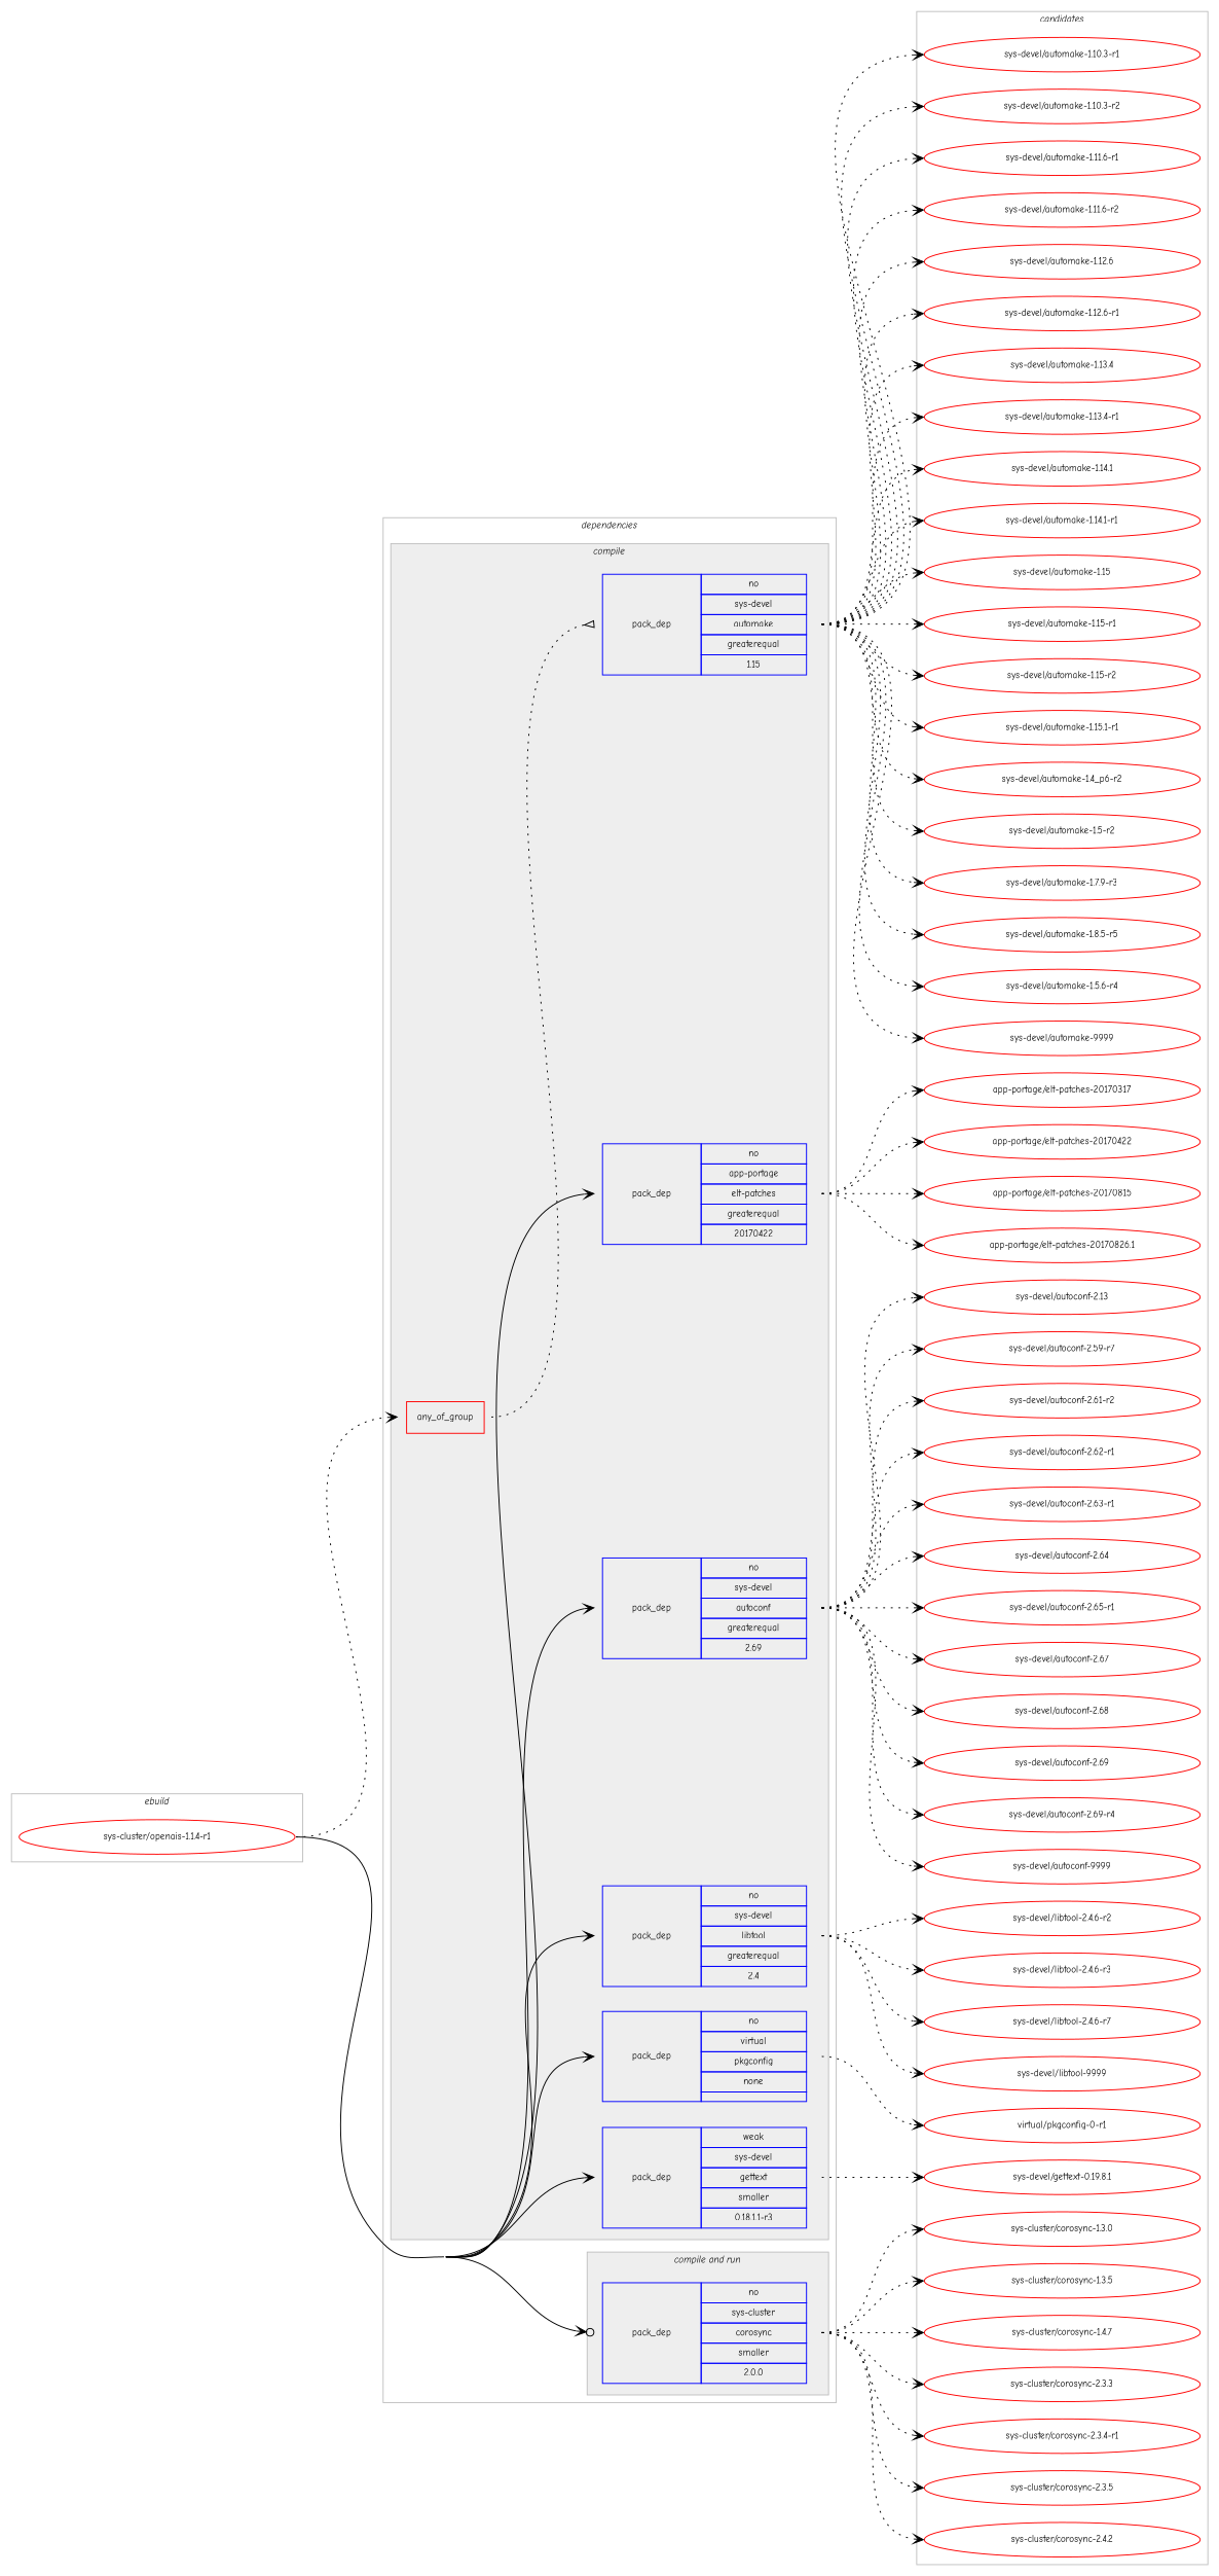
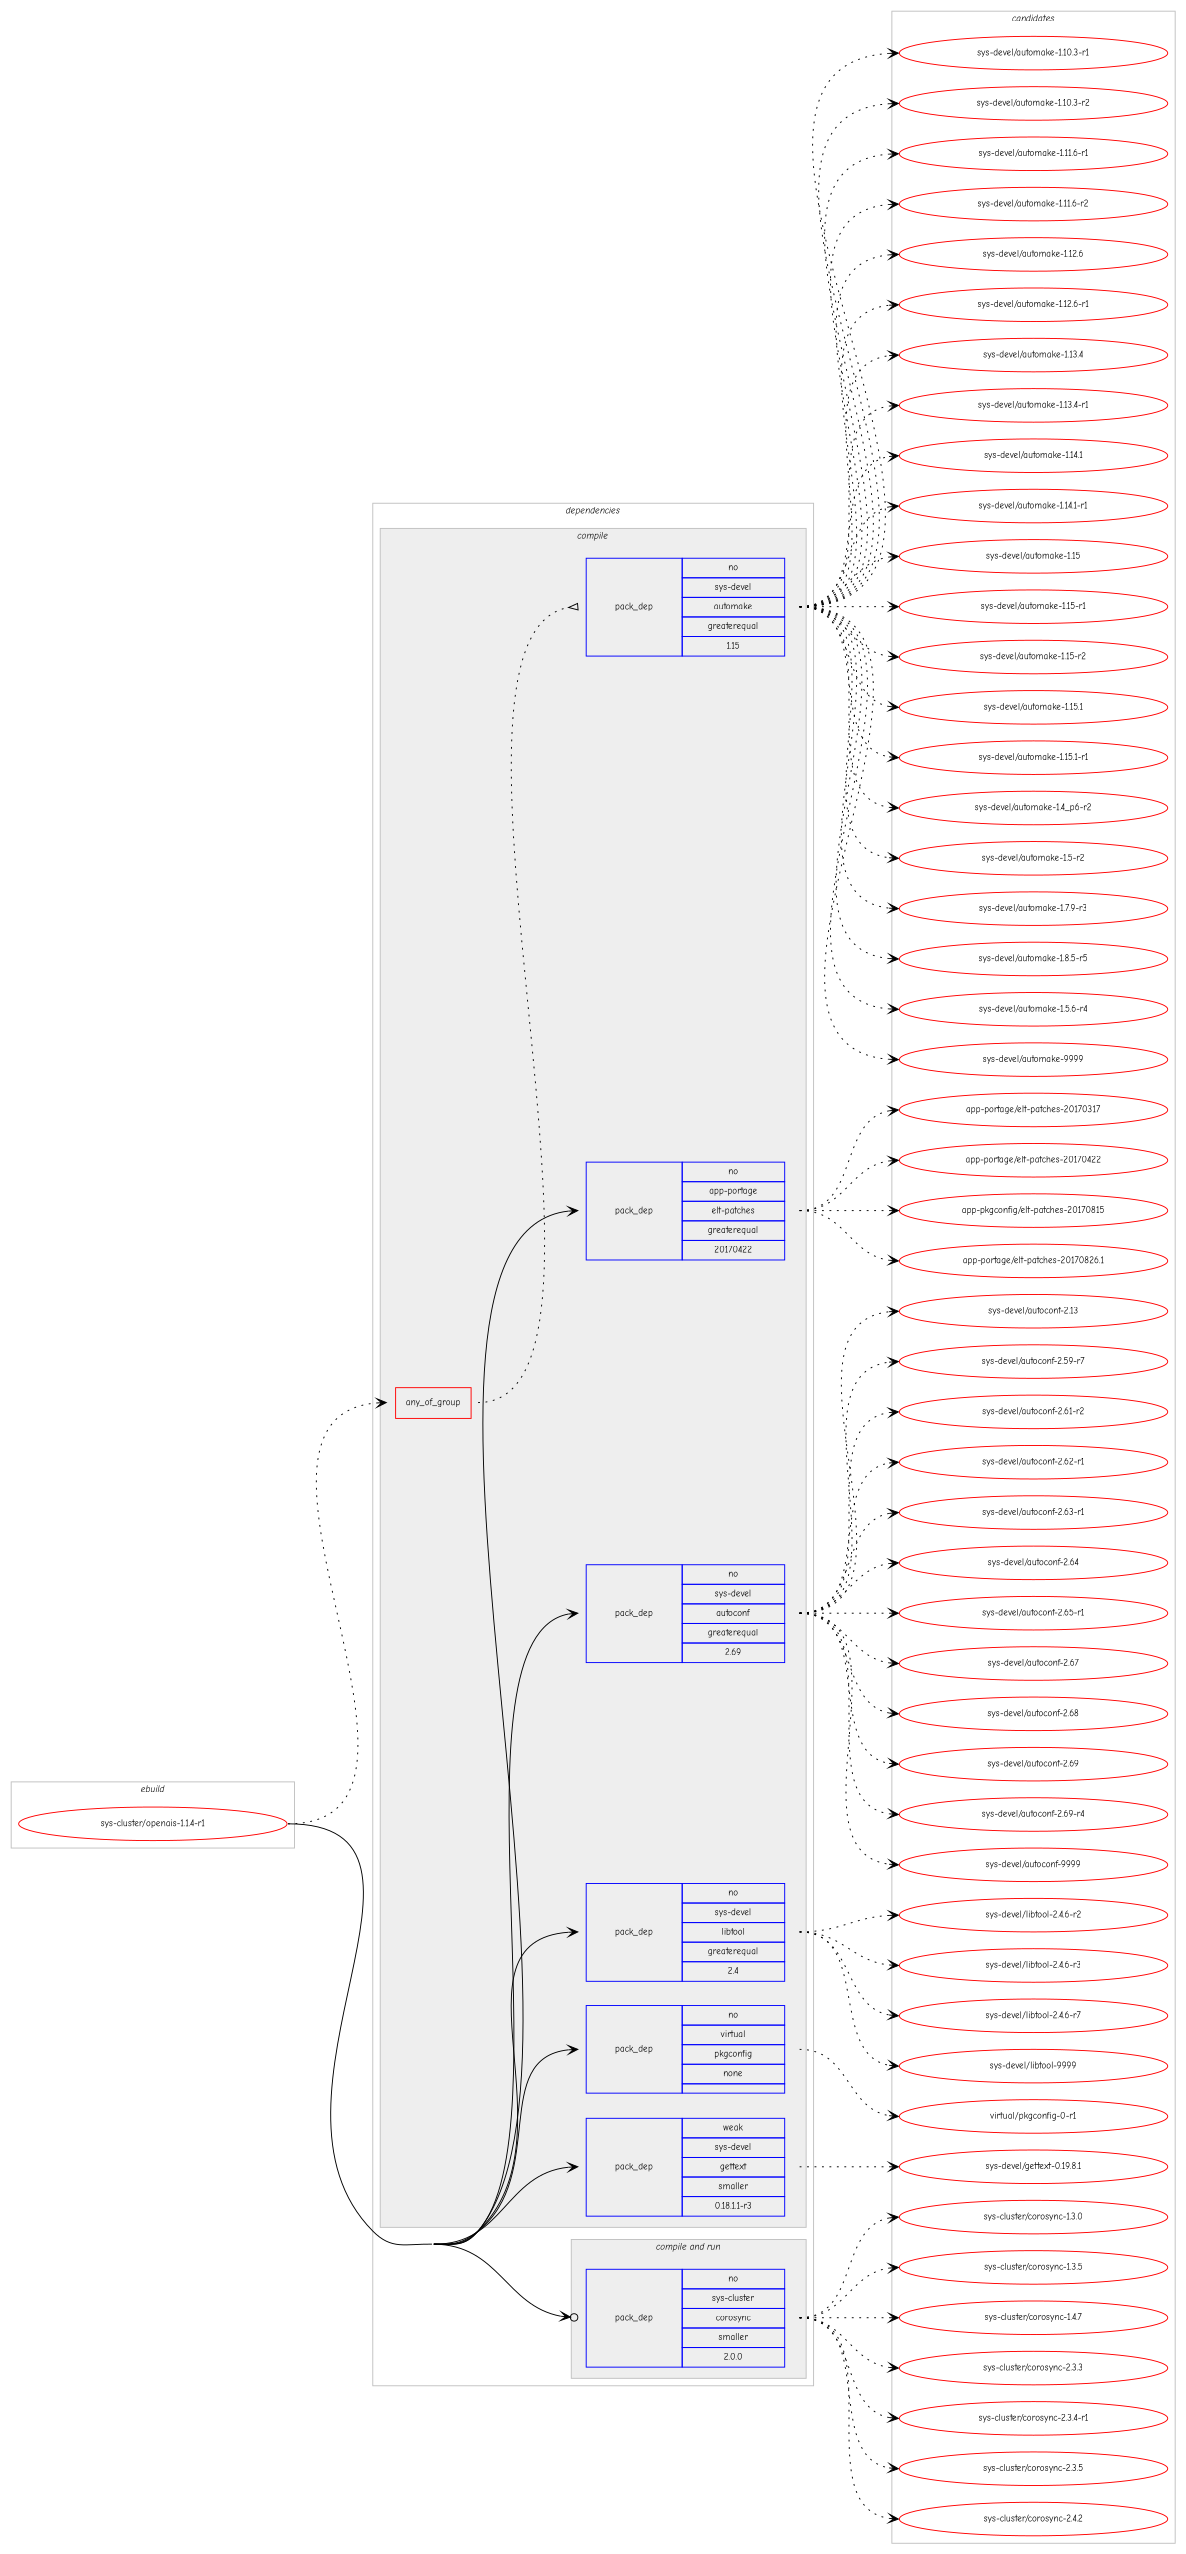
  digraph {
    compound=true
    concentrate=true
    fontname="Comic Neue"
    fontsize=10
    newrank=true
    rankdir=LR
    ranksep=1.5
    node [color=red fontname="Comic Neue" fontsize=10]
    edge [arrowhead=vee fontname="Comic Neue" headport=w style=dotted tailport=e weight=100]
    n1 [label="sys-cluster/openais-1.1.4-r1" width=4]
    n2 [color=blue label=<<TABLE BORDER="0" CELLBORDER="1" CELLSPACING="0" CELLPADDING="4" WIDTH="220"><TR><TD ROWSPAN="6" CELLPADDING="30">pack_dep</TD></TR><TR><TD WIDTH="110">no</TD></TR><TR><TD>sys-devel</TD></TR><TR><TD>automake</TD></TR><TR><TD>greaterequal</TD></TR><TR><TD>1.15</TD></TR></TABLE>> shape=none]
    n3 [label=<<TABLE BORDER="0" CELLBORDER="1" CELLSPACING="0" CELLPADDING="4"><TR><TD CELLPADDING="10">any_of_group</TD></TR></TABLE>> shape=none]
    n4 [color=blue label=<<TABLE BORDER="0" CELLBORDER="1" CELLSPACING="0" CELLPADDING="4" WIDTH="220"><TR><TD ROWSPAN="6" CELLPADDING="30">pack_dep</TD></TR><TR><TD WIDTH="110">no</TD></TR><TR><TD>app-portage</TD></TR><TR><TD>elt-patches</TD></TR><TR><TD>greaterequal</TD></TR><TR><TD>20170422</TD></TR></TABLE>> shape=none]
    n5 [color=blue label=<<TABLE BORDER="0" CELLBORDER="1" CELLSPACING="0" CELLPADDING="4" WIDTH="220"><TR><TD ROWSPAN="6" CELLPADDING="30">pack_dep</TD></TR><TR><TD WIDTH="110">no</TD></TR><TR><TD>sys-devel</TD></TR><TR><TD>autoconf</TD></TR><TR><TD>greaterequal</TD></TR><TR><TD>2.69</TD></TR></TABLE>> shape=none]
    n6 [color=blue label=<<TABLE BORDER="0" CELLBORDER="1" CELLSPACING="0" CELLPADDING="4" WIDTH="220"><TR><TD ROWSPAN="6" CELLPADDING="30">pack_dep</TD></TR><TR><TD WIDTH="110">no</TD></TR><TR><TD>sys-devel</TD></TR><TR><TD>libtool</TD></TR><TR><TD>greaterequal</TD></TR><TR><TD>2.4</TD></TR></TABLE>> shape=none]
    n7 [color=blue label=<<TABLE BORDER="0" CELLBORDER="1" CELLSPACING="0" CELLPADDING="4" WIDTH="220"><TR><TD ROWSPAN="6" CELLPADDING="30">pack_dep</TD></TR><TR><TD WIDTH="110">no</TD></TR><TR><TD>virtual</TD></TR><TR><TD>pkgconfig</TD></TR><TR><TD>none</TD></TR><TR><TD></TD></TR></TABLE>> shape=none]
    n8 [color=blue label=<<TABLE BORDER="0" CELLBORDER="1" CELLSPACING="0" CELLPADDING="4" WIDTH="220"><TR><TD ROWSPAN="6" CELLPADDING="30">pack_dep</TD></TR><TR><TD WIDTH="110">weak</TD></TR><TR><TD>sys-devel</TD></TR><TR><TD>gettext</TD></TR><TR><TD>smaller</TD></TR><TR><TD>0.18.1.1-r3</TD></TR></TABLE>> shape=none]
    n9 [color=blue label=<<TABLE BORDER="0" CELLBORDER="1" CELLSPACING="0" CELLPADDING="4" WIDTH="220"><TR><TD ROWSPAN="6" CELLPADDING="30">pack_dep</TD></TR><TR><TD WIDTH="110">no</TD></TR><TR><TD>sys-cluster</TD></TR><TR><TD>corosync</TD></TR><TR><TD>smaller</TD></TR><TR><TD>2.0.0</TD></TR></TABLE>> shape=none]
    n10 [label="sys-devel/automake-1.10.3-r1" width=4]
    n11 [label="sys-devel/automake-1.10.3-r2" width=4]
    n12 [label="sys-devel/automake-1.11.6-r1" width=4]
    n13 [label="sys-devel/automake-1.11.6-r2" width=4]
    n14 [label="sys-devel/automake-1.12.6" width=4]
    n15 [label="sys-devel/automake-1.12.6-r1" width=4]
    n16 [label="sys-devel/automake-1.13.4" width=4]
    n17 [label="sys-devel/automake-1.13.4-r1" width=4]
    n18 [label="sys-devel/automake-1.14.1" width=4]
    n19 [label="sys-devel/automake-1.14.1-r1" width=4]
    n20 [label="sys-devel/automake-1.15" width=4]
    n21 [label="sys-devel/automake-1.15-r1" width=4]
    n22 [label="sys-devel/automake-1.15-r2" width=4]
+   n23 [label="sys-devel/automake-1.15.1" width=4]
    n24 [label="sys-devel/automake-1.15.1-r1" width=4]
    n25 [label="sys-devel/automake-1.4_p6-r2" width=4]
    n26 [label="sys-devel/automake-1.5-r2" width=4]
    n27 [label="sys-devel/automake-1.7.9-r3" width=4]
    n28 [label="sys-devel/automake-1.8.5-r5" width=4]
    n29 [label="sys-devel/automake-1.5.6-r4" width=4]
    n30 [label="sys-devel/automake-9999" width=4]
    n31 [label="app-portage/elt-patches-20170317" width=4]
    n32 [label="app-portage/elt-patches-20170422" width=4]
-   n33 [label="app-portage/elt-patches-20170815" width=4]
+   n33 [label="app-pkgconfig/elt-patches-20170815" width=4]
    n34 [label="app-portage/elt-patches-20170826.1" width=4]
    n35 [label="sys-devel/autoconf-2.13" width=4]
    n36 [label="sys-devel/autoconf-2.59-r7" width=4]
    n37 [label="sys-devel/autoconf-2.61-r2" width=4]
    n38 [label="sys-devel/autoconf-2.62-r1" width=4]
    n39 [label="sys-devel/autoconf-2.63-r1" width=4]
    n40 [label="sys-devel/autoconf-2.64" width=4]
    n41 [label="sys-devel/autoconf-2.65-r1" width=4]
    n42 [label="sys-devel/autoconf-2.67" width=4]
    n43 [label="sys-devel/autoconf-2.68" width=4]
    n44 [label="sys-devel/autoconf-2.69" width=4]
    n45 [label="sys-devel/autoconf-2.69-r4" width=4]
    n46 [label="sys-devel/autoconf-9999" width=4]
    n47 [label="sys-devel/libtool-2.4.6-r2" width=4]
    n48 [label="sys-devel/libtool-2.4.6-r3" width=4]
    n49 [label="sys-devel/libtool-2.4.6-r7" width=4]
    n50 [label="sys-devel/libtool-9999" width=4]
    n51 [label="virtual/pkgconfig-0-r1" width=4]
    n52 [label="sys-devel/gettext-0.19.8.1" width=4]
    n53 [label="sys-cluster/corosync-1.3.0" width=4]
    n54 [label="sys-cluster/corosync-1.3.5" width=4]
    n55 [label="sys-cluster/corosync-1.4.7" width=4]
    n56 [label="sys-cluster/corosync-2.3.3" width=4]
    n57 [label="sys-cluster/corosync-2.3.4-r1" width=4]
    n58 [label="sys-cluster/corosync-2.3.5" width=4]
    n59 [label="sys-cluster/corosync-2.4.2" width=4]
    subgraph cluster_1 {
      color=gray
      label=<<i>ebuild</i>>
      rank=same
      n1
    }
    subgraph cluster_2 {
      color=gray
      label=<<i>dependencies</i>>
      subgraph cluster_3 {
        color=gray
        fillcolor="#eeeeee"
        label=<<i>compile</i>>
        style=filled
        subgraph sub_4 {
          color=gray
          fillcolor="#eeeeee"
          label=<<i>compile</i>>
          style=filled
          n3
          subgraph sub_5 {
            color=gray
            fillcolor="#eeeeee"
            label=<<i>compile</i>>
            style=filled
            n2
          }
        }
        subgraph sub_6 {
          color=gray
          fillcolor="#eeeeee"
          label=<<i>compile</i>>
          style=filled
          n4
        }
        subgraph sub_7 {
          color=gray
          fillcolor="#eeeeee"
          label=<<i>compile</i>>
          style=filled
          n5
        }
        subgraph sub_8 {
          color=gray
          fillcolor="#eeeeee"
          label=<<i>compile</i>>
          style=filled
          n6
        }
        subgraph sub_9 {
          color=gray
          fillcolor="#eeeeee"
          label=<<i>compile</i>>
          style=filled
          n7
        }
        subgraph sub_10 {
          color=gray
          fillcolor="#eeeeee"
          label=<<i>compile</i>>
          style=filled
          n8
        }
      }
      subgraph cluster_11 {
        color=gray
        fillcolor="#eeeeee"
        label=<<i>compile and run</i>>
        style=filled
        subgraph sub_12 {
          color=gray
          fillcolor="#eeeeee"
          label=<<i>compile and run</i>>
          style=filled
          n9
        }
      }
      subgraph cluster_13 {
        color=gray
        fillcolor="#eeeeee"
        label=<<i>run</i>>
        style=filled
      }
    }
    subgraph cluster_14 {
      color=gray
      label=<<i>candidates</i>>
      rank=same
      subgraph sub_15 {
        color=black
        label=<<i>candidates</i>>
        nodesep=1
        rank=same
        n10
        n11
        n12
        n13
        n14
        n15
        n16
        n17
        n18
        n19
        n20
        n21
        n22
+       n23
        n24
        n25
        n26
        n27
        n28
        n29
        n30
      }
      subgraph sub_16 {
        color=black
        label=<<i>candidates</i>>
        nodesep=1
        rank=same
        n31
        n32
        n33
        n34
      }
      subgraph sub_17 {
        color=black
        label=<<i>candidates</i>>
        nodesep=1
        rank=same
        n35
        n36
        n37
        n38
        n39
        n40
        n41
        n42
        n43
        n44
        n45
        n46
      }
      subgraph sub_18 {
        color=black
        label=<<i>candidates</i>>
        nodesep=1
        rank=same
        n47
        n48
        n49
        n50
      }
      subgraph sub_19 {
        color=black
        label=<<i>candidates</i>>
        nodesep=1
        rank=same
        n51
      }
      subgraph sub_20 {
        color=black
        label=<<i>candidates</i>>
        nodesep=1
        rank=same
        n52
      }
      subgraph sub_21 {
        color=black
        label=<<i>candidates</i>>
        nodesep=1
        rank=same
        n53
        n54
        n55
        n56
        n57
        n58
        n59
      }
    }
    n1 -> n3 [weight=20]
    n1 -> n4 [style=solid weight=20]
    n1 -> n5 [style=solid weight=20]
    n1 -> n6 [style=solid weight=20]
    n1 -> n7 [style=solid weight=20]
    n1 -> n8 [style=solid weight=20]
    n1 -> n9 [arrowhead=odotvee style=solid weight=20]
    n2 -> n10
    n2 -> n11
    n2 -> n12
    n2 -> n13
    n2 -> n14
    n2 -> n15
    n2 -> n16
    n2 -> n17
    n2 -> n18
    n2 -> n19
    n2 -> n20
    n2 -> n21
    n2 -> n22
+   n2 -> n23
    n2 -> n24
    n2 -> n25
    n2 -> n26
    n2 -> n27
    n2 -> n28
    n2 -> n29
    n2 -> n30
    n3 -> n2 [arrowhead=oinv weight=20]
    n4 -> n31
    n4 -> n32
    n4 -> n33
    n4 -> n34
    n5 -> n35
    n5 -> n36
    n5 -> n37
    n5 -> n38
    n5 -> n39
    n5 -> n40
    n5 -> n41
    n5 -> n42
    n5 -> n43
    n5 -> n44
    n5 -> n45
    n5 -> n46
    n6 -> n47
    n6 -> n48
    n6 -> n49
    n6 -> n50
    n7 -> n51
    n8 -> n52
    n9 -> n53
    n9 -> n54
    n9 -> n55
    n9 -> n56
    n9 -> n57
    n9 -> n58
    n9 -> n59
  }
